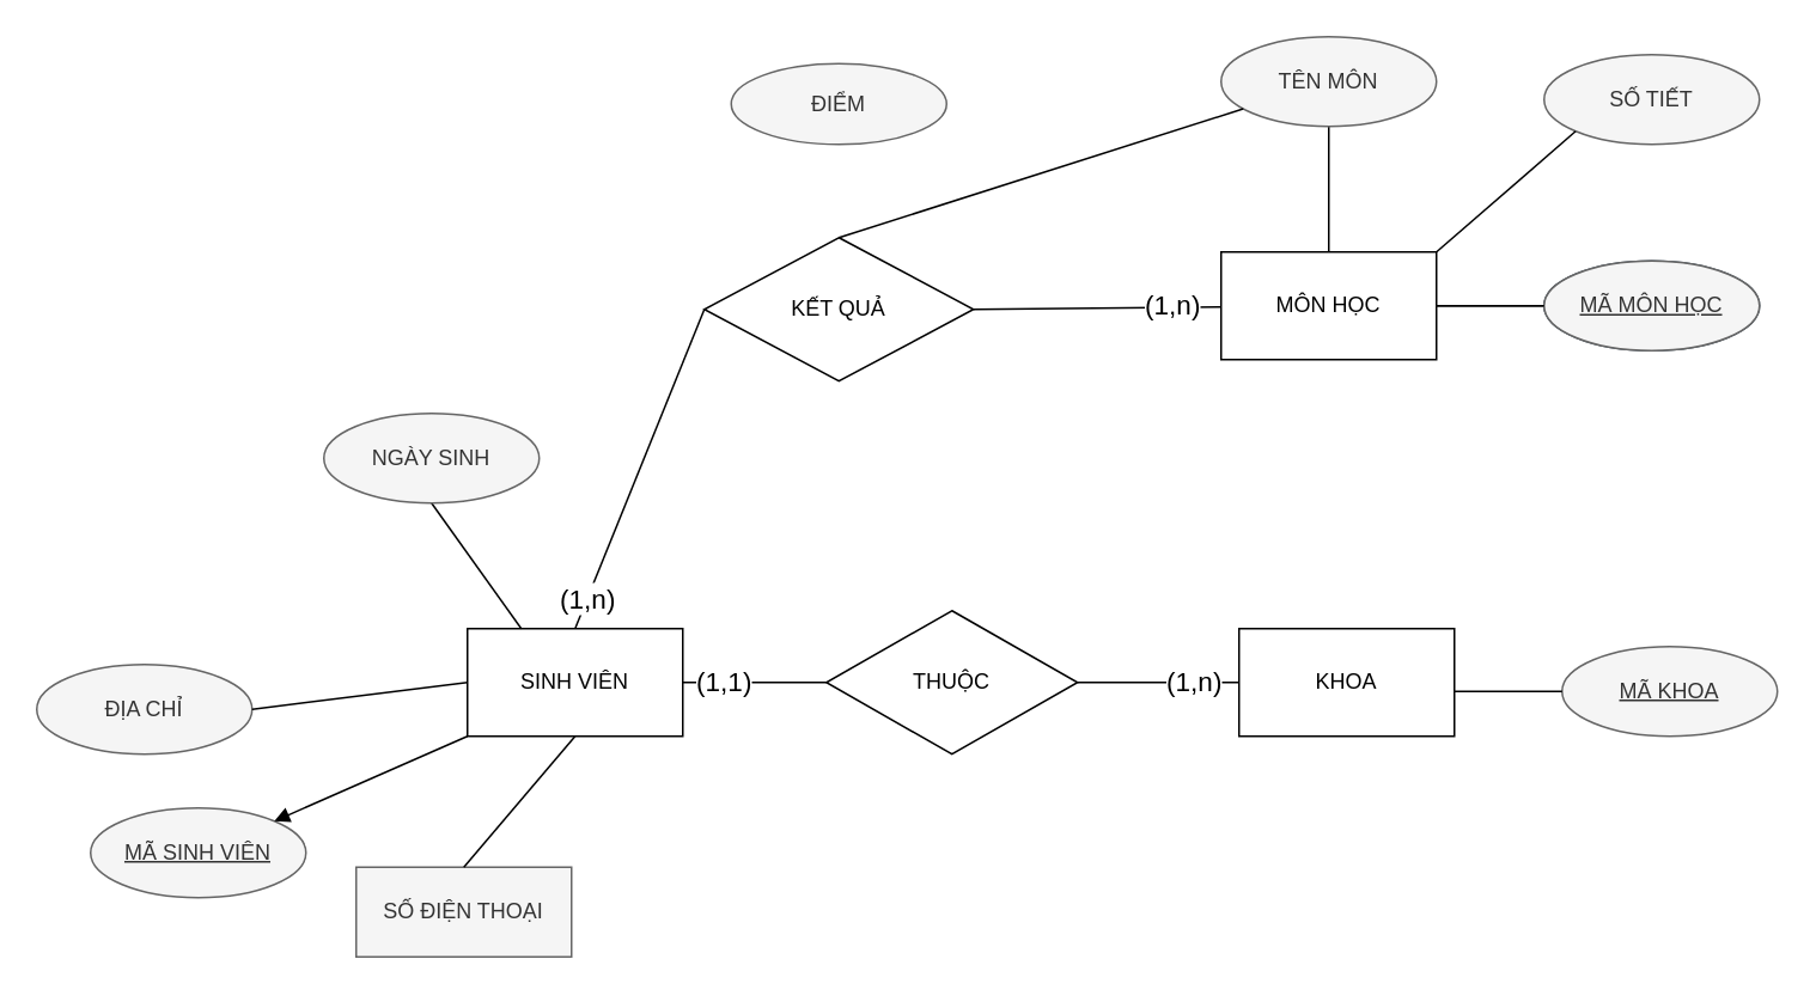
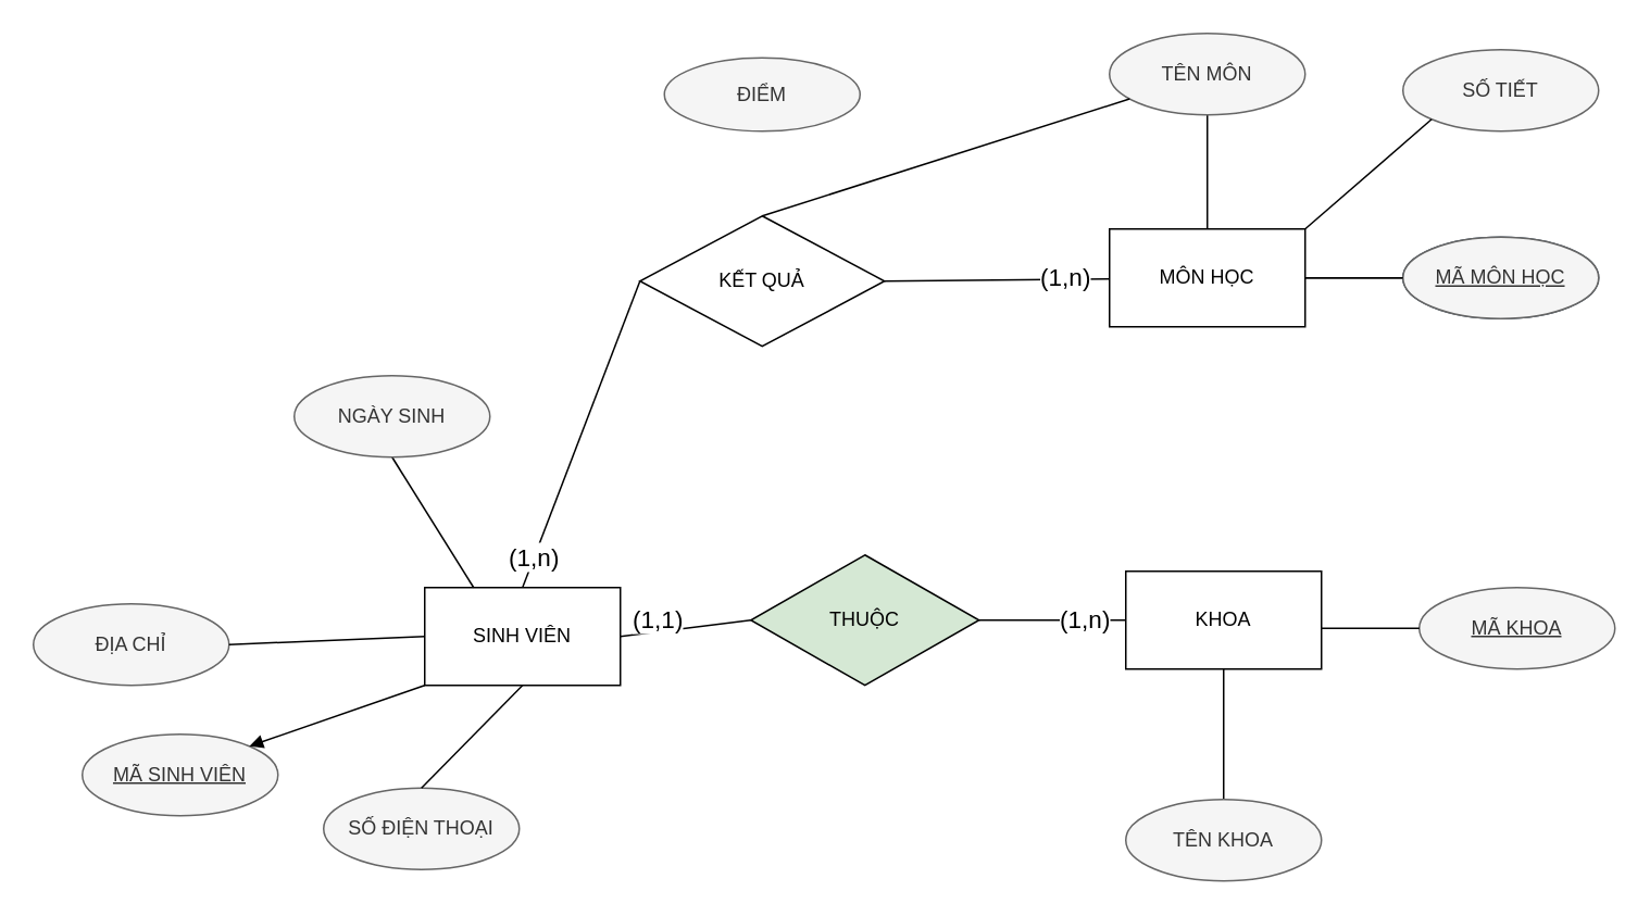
  <mxCell id="0" />
  <mxCell id="1" parent="0" />
- <mxCell id="2" value="SINH VIÊN" style="rounded=0;whiteSpace=wrap;html=1;" parent="1" vertex="1"><mxGeometry x="260" y="350" width="120" height="60" as="geometry" /></mxCell>
+ <mxCell id="2" value="SINH VIÊN" style="rounded=0;whiteSpace=wrap;html=1;" parent="1" vertex="1"><mxGeometry x="260" y="360" width="120" height="60" as="geometry" /></mxCell>
  <mxCell id="3" value="MÔN HỌC" style="rounded=0;whiteSpace=wrap;html=1;" parent="1" vertex="1"><mxGeometry x="680" y="140" width="120" height="60" as="geometry" /></mxCell>
  <mxCell id="4" value="KHOA" style="rounded=0;whiteSpace=wrap;html=1;" parent="1" vertex="1"><mxGeometry x="690" y="350" width="120" height="60" as="geometry" /></mxCell>
  <mxCell id="5" value="KẾT QUẢ" style="rhombus;whiteSpace=wrap;html=1;" parent="1" vertex="1"><mxGeometry x="392" y="132" width="150" height="80" as="geometry" /></mxCell>
  <mxCell id="6" value="" style="endArrow=none;html=1;exitX=0.5;exitY=0;exitDx=0;exitDy=0;entryX=0;entryY=0.5;entryDx=0;entryDy=0;" parent="1" source="2" target="5" edge="1"><mxGeometry width="50" height="50" relative="1" as="geometry"><mxPoint x="530" y="370" as="sourcePoint" /><mxPoint x="580" y="320" as="targetPoint" /></mxGeometry></mxCell>
  <mxCell id="7" value="(1,n)" style="edgeLabel;html=1;align=center;verticalAlign=middle;resizable=0;points=[];fontSize=15;" parent="6" vertex="1" connectable="0"><mxGeometry x="-0.532" y="1" relative="1" as="geometry"><mxPoint x="-9" y="25" as="offset" /></mxGeometry></mxCell>
  <mxCell id="8" value="" style="endArrow=none;html=1;exitX=1;exitY=0.5;exitDx=0;exitDy=0;" parent="1" source="5" target="3" edge="1"><mxGeometry width="50" height="50" relative="1" as="geometry"><mxPoint x="530" y="370" as="sourcePoint" /><mxPoint x="580" y="320" as="targetPoint" /></mxGeometry></mxCell>
  <mxCell id="9" value="(1,n)" style="edgeLabel;html=1;align=center;verticalAlign=middle;resizable=0;points=[];fontSize=15;" parent="8" vertex="1" connectable="0"><mxGeometry x="0.734" relative="1" as="geometry"><mxPoint x="-9" y="-2" as="offset" /></mxGeometry></mxCell>
- <mxCell id="10" value="THUỘC" style="rhombus;whiteSpace=wrap;html=1;" parent="1" vertex="1"><mxGeometry x="460" y="340" width="140" height="80" as="geometry" /></mxCell>
+ <mxCell id="10" value="THUỘC" style="rhombus;whiteSpace=wrap;html=1;fillColor=#d5e8d4;" parent="1" vertex="1"><mxGeometry x="460" y="340" width="140" height="80" as="geometry" /></mxCell>
  <mxCell id="11" value="" style="endArrow=none;html=1;exitX=1;exitY=0.5;exitDx=0;exitDy=0;entryX=0;entryY=0.5;entryDx=0;entryDy=0;" parent="1" source="2" target="10" edge="1"><mxGeometry width="50" height="50" relative="1" as="geometry"><mxPoint x="530" y="370" as="sourcePoint" /><mxPoint x="580" y="320" as="targetPoint" /></mxGeometry></mxCell>
  <mxCell id="12" value="" style="endArrow=none;html=1;exitX=1;exitY=0.5;exitDx=0;exitDy=0;entryX=0;entryY=0.5;entryDx=0;entryDy=0;" parent="1" source="10" target="4" edge="1"><mxGeometry width="50" height="50" relative="1" as="geometry"><mxPoint x="530" y="370" as="sourcePoint" /><mxPoint x="580" y="320" as="targetPoint" /></mxGeometry></mxCell>
  <mxCell id="13" value="" style="endArrow=none;html=1;entryX=1;entryY=0.5;entryDx=0;entryDy=0;exitX=0;exitY=0.5;exitDx=0;exitDy=0;" parent="1" source="14" target="3" edge="1"><mxGeometry width="50" height="50" relative="1" as="geometry"><mxPoint x="740.8" y="240" as="sourcePoint" /><mxPoint x="580" y="320" as="targetPoint" /></mxGeometry></mxCell>
  <mxCell id="14" value="ID" style="ellipse;whiteSpace=wrap;html=1;fillColor=#647687;fontColor=#ffffff;strokeColor=#314354;" parent="1" vertex="1"><mxGeometry x="860" y="145" width="120" height="50" as="geometry" /></mxCell>
  <mxCell id="15" value="" style="endArrow=none;html=1;exitX=0.5;exitY=1;exitDx=0;exitDy=0;entryX=0.5;entryY=0;entryDx=0;entryDy=0;" parent="1" source="16" target="3" edge="1"><mxGeometry width="50" height="50" relative="1" as="geometry"><mxPoint x="900.8" y="160" as="sourcePoint" /><mxPoint x="810" y="150" as="targetPoint" /></mxGeometry></mxCell>
  <mxCell id="16" value="TÊN MÔN" style="ellipse;whiteSpace=wrap;html=1;fillColor=#f5f5f5;fontColor=#333333;strokeColor=#666666;" parent="1" vertex="1"><mxGeometry x="680" y="20" width="120" height="50" as="geometry" /></mxCell>
  <mxCell id="17" value="&lt;u&gt;MÃ MÔN HỌC&lt;/u&gt;" style="ellipse;whiteSpace=wrap;html=1;fillColor=#f5f5f5;fontColor=#333333;strokeColor=#666666;" parent="1" vertex="1"><mxGeometry x="860" y="145" width="120" height="50" as="geometry" /></mxCell>
  <mxCell id="18" value="" style="endArrow=none;html=1;entryX=1;entryY=0.5;entryDx=0;entryDy=0;exitX=0;exitY=0.5;exitDx=0;exitDy=0;" parent="1" source="17" edge="1"><mxGeometry width="50" height="50" relative="1" as="geometry"><mxPoint x="740.8" y="240" as="sourcePoint" /><mxPoint x="800" y="170" as="targetPoint" /></mxGeometry></mxCell>
+ <mxCell id="19" value="" style="endArrow=none;html=1;exitX=0.5;exitY=1;exitDx=0;exitDy=0;entryX=0.5;entryY=1;entryDx=0;entryDy=0;" parent="1" source="20" target="4" edge="1"><mxGeometry width="50" height="50" relative="1" as="geometry"><mxPoint x="910.8" y="375" as="sourcePoint" /><mxPoint x="750" y="355" as="targetPoint" /></mxGeometry></mxCell>
+ <mxCell id="20" value="TÊN KHOA" style="ellipse;whiteSpace=wrap;html=1;fillColor=#f5f5f5;fontColor=#333333;strokeColor=#666666;" parent="1" vertex="1"><mxGeometry x="690" y="490" width="120" height="50" as="geometry" /></mxCell>
  <mxCell id="21" value="&lt;u&gt;MÃ KHOA&lt;/u&gt;" style="ellipse;whiteSpace=wrap;html=1;fillColor=#f5f5f5;fontColor=#333333;strokeColor=#666666;" parent="1" vertex="1"><mxGeometry x="870" y="360" width="120" height="50" as="geometry" /></mxCell>
  <mxCell id="22" value="" style="endArrow=none;html=1;entryX=1;entryY=0.5;entryDx=0;entryDy=0;exitX=0;exitY=0.5;exitDx=0;exitDy=0;" parent="1" source="21" edge="1"><mxGeometry width="50" height="50" relative="1" as="geometry"><mxPoint x="750.8" y="455" as="sourcePoint" /><mxPoint x="810" y="385" as="targetPoint" /></mxGeometry></mxCell>
  <mxCell id="23" value="&lt;span&gt;MÃ SINH VIÊN&lt;/span&gt;" style="ellipse;whiteSpace=wrap;html=1;fillColor=#f5f5f5;fontColor=#333333;strokeColor=#666666;fontStyle=4" parent="1" vertex="1"><mxGeometry x="50" y="450" width="120" height="50" as="geometry" /></mxCell>
  <mxCell id="24" value="" style="endArrow=block;html=1;entryX=1;entryY=0;entryDx=0;entryDy=0;exitX=0;exitY=1;exitDx=0;exitDy=0;" parent="1" source="2" target="23" edge="1"><mxGeometry width="50" height="50" relative="1" as="geometry"><mxPoint x="0.8" y="535" as="sourcePoint" /><mxPoint x="60" y="465" as="targetPoint" /></mxGeometry></mxCell>
  <mxCell id="25" value="" style="endArrow=none;html=1;exitX=0.5;exitY=1;exitDx=0;exitDy=0;entryX=0.25;entryY=0;entryDx=0;entryDy=0;" parent="1" source="26" target="2" edge="1"><mxGeometry width="50" height="50" relative="1" as="geometry"><mxPoint x="420.8" y="370" as="sourcePoint" /><mxPoint x="260" y="350" as="targetPoint" /></mxGeometry></mxCell>
  <mxCell id="26" value="NGÀY SINH" style="ellipse;whiteSpace=wrap;html=1;fillColor=#f5f5f5;fontColor=#333333;strokeColor=#666666;" parent="1" vertex="1"><mxGeometry x="180" y="230" width="120" height="50" as="geometry" /></mxCell>
  <mxCell id="27" value="ĐỊA CHỈ" style="ellipse;whiteSpace=wrap;html=1;fillColor=#f5f5f5;fontColor=#333333;strokeColor=#666666;" parent="1" vertex="1"><mxGeometry x="20" y="370" width="120" height="50" as="geometry" /></mxCell>
  <mxCell id="28" value="" style="endArrow=none;html=1;entryX=0;entryY=0.5;entryDx=0;entryDy=0;exitX=1;exitY=0.5;exitDx=0;exitDy=0;" parent="1" source="27" target="2" edge="1"><mxGeometry width="50" height="50" relative="1" as="geometry"><mxPoint x="80" y="400" as="sourcePoint" /><mxPoint x="130" y="350" as="targetPoint" /></mxGeometry></mxCell>
- <mxCell id="29" value="SỐ ĐIỆN THOẠI" style="whiteSpace=wrap;html=1;fillColor=#f5f5f5;fontColor=#333333;strokeColor=#666666;rounded=0;" parent="1" vertex="1"><mxGeometry x="198" y="483" width="120" height="50" as="geometry" /></mxCell>
+ <mxCell id="29" value="SỐ ĐIỆN THOẠI" style="ellipse;whiteSpace=wrap;html=1;fillColor=#f5f5f5;fontColor=#333333;strokeColor=#666666;" parent="1" vertex="1"><mxGeometry x="198" y="483" width="120" height="50" as="geometry" /></mxCell>
  <mxCell id="30" value="" style="endArrow=none;html=1;entryX=0.5;entryY=1;entryDx=0;entryDy=0;exitX=0.5;exitY=0;exitDx=0;exitDy=0;" parent="1" source="29" target="2" edge="1"><mxGeometry width="50" height="50" relative="1" as="geometry"><mxPoint x="240" y="420" as="sourcePoint" /><mxPoint x="290" y="370" as="targetPoint" /></mxGeometry></mxCell>
  <mxCell id="31" value="SỐ TIẾT" style="ellipse;whiteSpace=wrap;html=1;fillColor=#f5f5f5;fontColor=#333333;strokeColor=#666666;" parent="1" vertex="1"><mxGeometry x="860" y="30" width="120" height="50" as="geometry" /></mxCell>
  <mxCell id="32" value="" style="endArrow=none;html=1;entryX=0;entryY=1;entryDx=0;entryDy=0;exitX=1;exitY=0;exitDx=0;exitDy=0;" parent="1" source="3" target="31" edge="1"><mxGeometry width="50" height="50" relative="1" as="geometry"><mxPoint x="660" y="340" as="sourcePoint" /><mxPoint x="710" y="290" as="targetPoint" /></mxGeometry></mxCell>
  <mxCell id="33" value="ĐIỂM" style="ellipse;whiteSpace=wrap;html=1;fillColor=#f5f5f5;fontColor=#333333;strokeColor=#666666;" parent="1" vertex="1"><mxGeometry x="407" y="35" width="120" height="45" as="geometry" /></mxCell>
  <mxCell id="34" value="" style="endArrow=none;html=1;exitX=0.5;exitY=0;exitDx=0;exitDy=0;" parent="1" source="5" target="16" edge="1"><mxGeometry width="50" height="50" relative="1" as="geometry"><mxPoint x="660" y="340" as="sourcePoint" /><mxPoint x="710" y="290" as="targetPoint" /></mxGeometry></mxCell>
  <mxCell id="35" value="(1,n)" style="edgeLabel;html=1;align=center;verticalAlign=middle;resizable=0;points=[];fontSize=15;" parent="1" vertex="1" connectable="0"><mxGeometry x="599.995" y="342.002" as="geometry"><mxPoint x="65" y="36" as="offset" /></mxGeometry></mxCell>
  <mxCell id="36" value="(1,1)" style="edgeLabel;html=1;align=center;verticalAlign=middle;resizable=0;points=[];fontSize=15;" parent="1" vertex="1" connectable="0"><mxGeometry x="337.995" y="342.002" as="geometry"><mxPoint x="65" y="36" as="offset" /></mxGeometry></mxCell>
